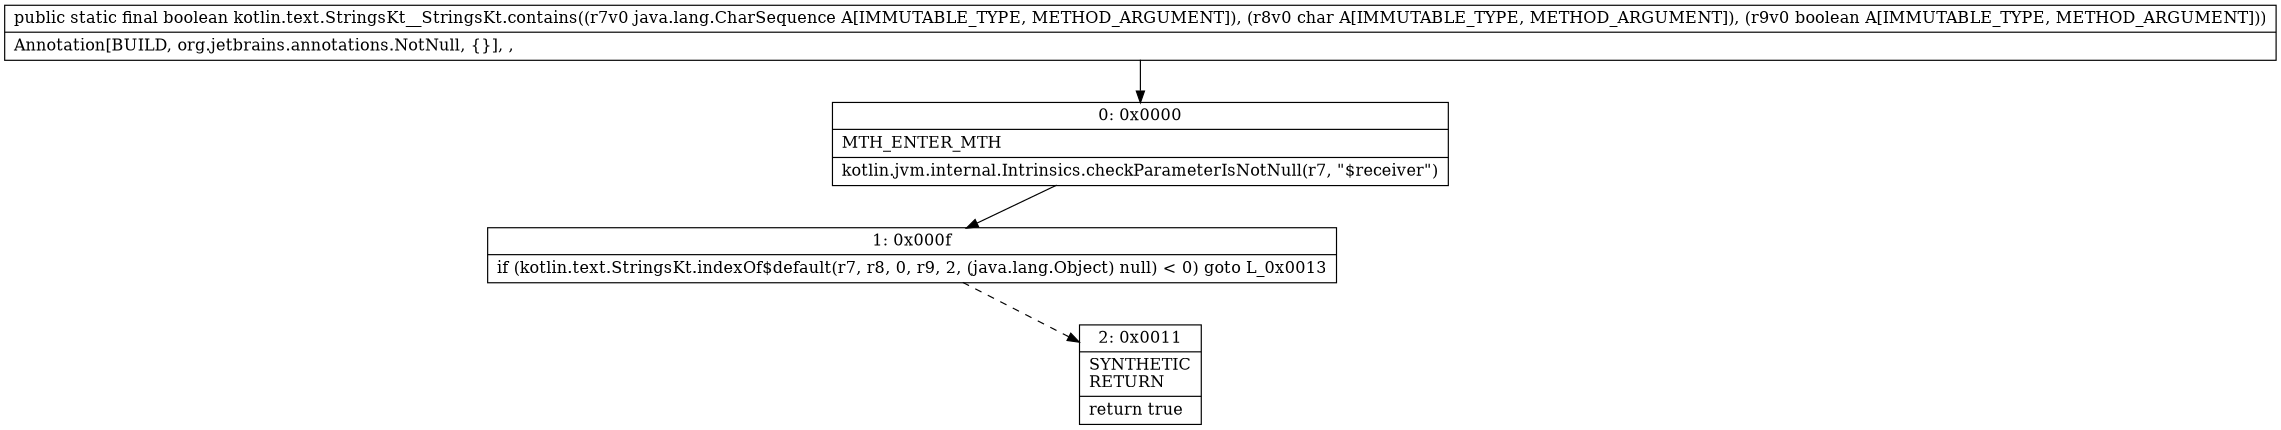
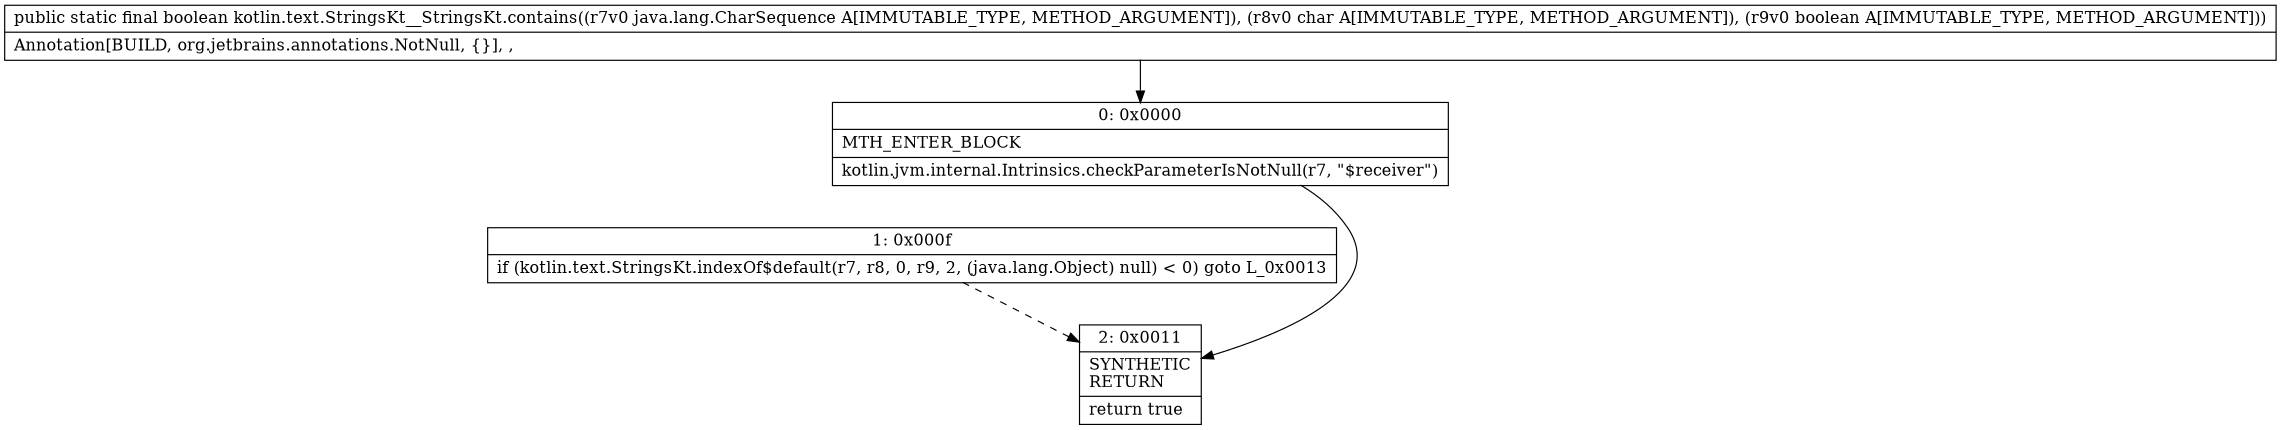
  digraph {
    node [shape=record]
-   n1 [label="{0\:\ 0x0000|MTH_ENTER_MTH\l|kotlin.jvm.internal.Intrinsics.checkParameterIsNotNull(r7, \"$receiver\")\l}"]
+   n1 [label="{0\:\ 0x0000|MTH_ENTER_BLOCK\l|kotlin.jvm.internal.Intrinsics.checkParameterIsNotNull(r7, \"$receiver\")\l}"]
    n2 [label="{1\:\ 0x000f|if (kotlin.text.StringsKt.indexOf$default(r7, r8, 0, r9, 2, (java.lang.Object) null) \< 0) goto L_0x0013\l}"]
    n3 [label="{2\:\ 0x0011|SYNTHETIC\lRETURN\l|return true\l}"]
    n4 [label="{public static final boolean kotlin.text.StringsKt__StringsKt.contains((r7v0 java.lang.CharSequence A[IMMUTABLE_TYPE, METHOD_ARGUMENT]), (r8v0 char A[IMMUTABLE_TYPE, METHOD_ARGUMENT]), (r9v0 boolean A[IMMUTABLE_TYPE, METHOD_ARGUMENT]))  | Annotation[BUILD, org.jetbrains.annotations.NotNull, \{\}], , \l}"]
-   n1 -> n2
+   n1 -> n3
    n2 -> n3 [style=dashed]
    n4 -> n1
  }
